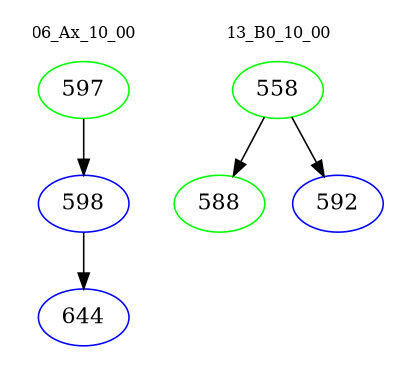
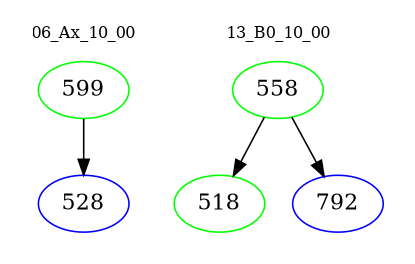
  digraph {
    node [color=green]
    edge [color=black]
-   n1 [label=597]
-   n2 [color=blue label=598]
-   n3 [color=blue label=644]
-   n4 [label=588]
+   n1 [label=599]
+   n2 [color=blue label=528]
+   n4 [label=518]
    n5 [label=558]
-   n6 [color=blue label=592]
+   n6 [color=blue label=792]
    subgraph cluster_1 {
      color=white
      fontsize=10
      label="06_Ax_10_00"
      n1
      n2
-     n3
    }
    subgraph cluster_2 {
      color=white
      fontsize=10
      label="13_B0_10_00"
      n4
      n5
      n6
    }
    n1 -> n2
-   n2 -> n3
    n5 -> n4
    n5 -> n6
  }
